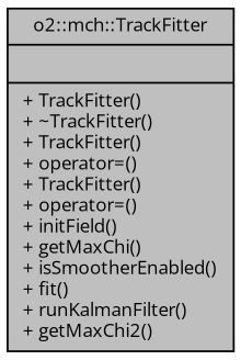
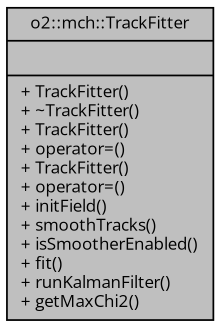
  digraph {
    fontname="Open Sans"
-   n1 [color=black fillcolor=grey75 fontcolor=black fontname="Open Sans" fontsize=10 height=0.2 label="{o2::mch::TrackFitter\n||+ TrackFitter()\l+ ~TrackFitter()\l+ TrackFitter()\l+ operator=()\l+ TrackFitter()\l+ operator=()\l+ initField()\l+ getMaxChi()\l+ isSmootherEnabled()\l+ fit()\l+ runKalmanFilter()\l+ getMaxChi2()\l}" shape=record style=filled width=0.4]
+   n1 [color=black fillcolor=grey75 fontcolor=black fontname="Open Sans" fontsize=10 height=0.2 label="{o2::mch::TrackFitter\n||+ TrackFitter()\l+ ~TrackFitter()\l+ TrackFitter()\l+ operator=()\l+ TrackFitter()\l+ operator=()\l+ initField()\l+ smoothTracks()\l+ isSmootherEnabled()\l+ fit()\l+ runKalmanFilter()\l+ getMaxChi2()\l}" shape=record style=filled width=0.4]
  }
